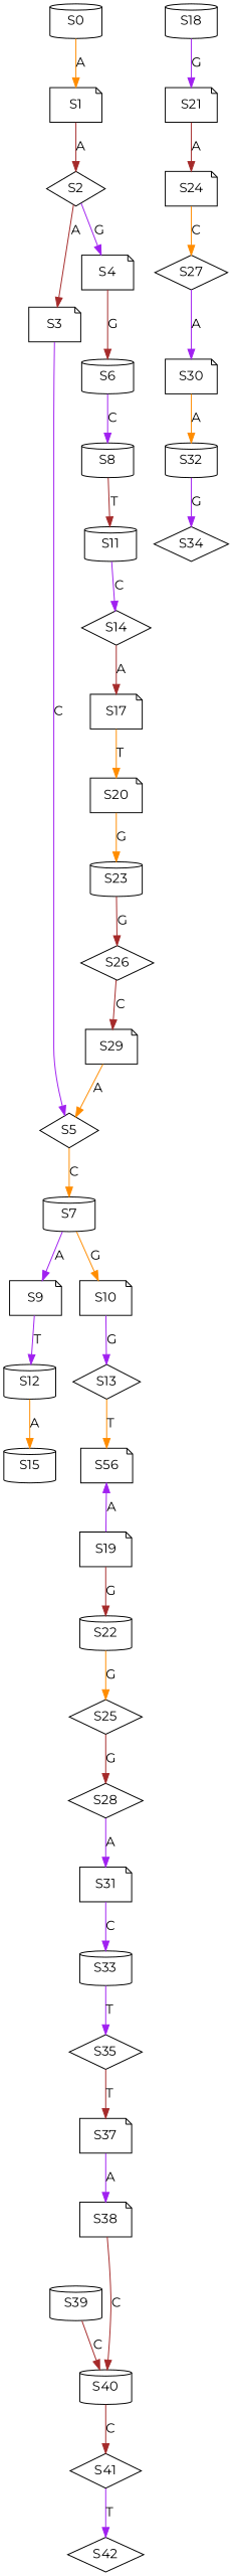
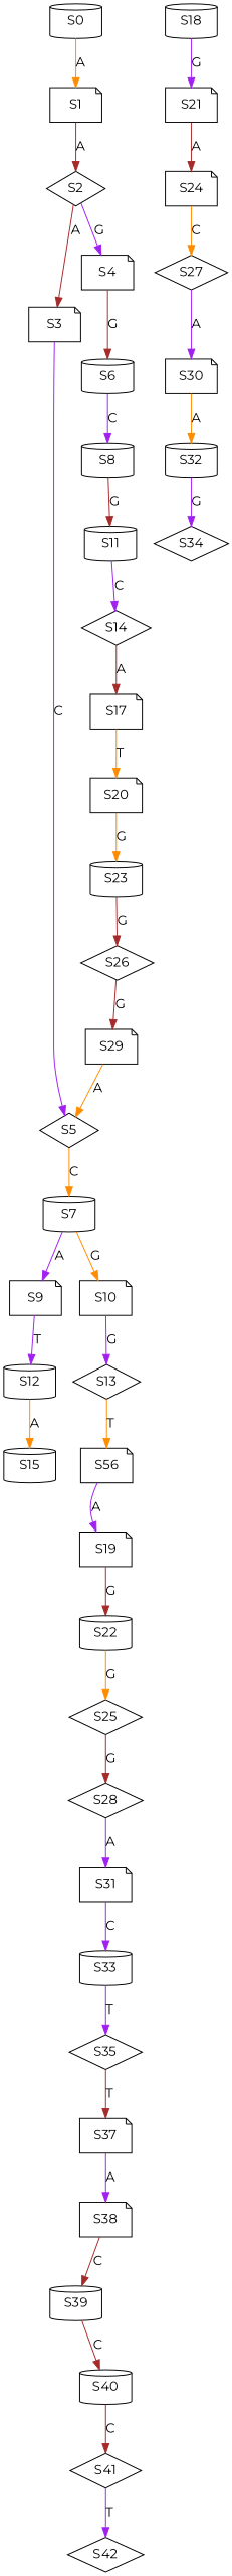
  strict digraph {
    fontname=Montserrat
    node [fontname=Montserrat shape=note]
    edge [color=purple fontname=Montserrat]
    S0 [shape=cylinder]
    S1
    S2 [shape=diamond]
    S3
    S4
    S5 [shape=diamond]
    S6 [shape=cylinder]
    S7 [shape=cylinder]
    S8 [shape=cylinder]
    S9
    S10
    S11 [shape=cylinder]
    S12 [shape=cylinder]
    S13 [shape=diamond]
    S14 [shape=diamond]
    S15 [shape=cylinder]
    n17 [label=S56]
    S17
    S19
    S20
    S18 [shape=cylinder]
    S21
    S22 [shape=cylinder]
    S23 [shape=cylinder]
    S24
    S25 [shape=diamond]
    S26 [shape=diamond]
    S27 [shape=diamond]
    S28 [shape=diamond]
    S29
    S30
    S31
    S32 [shape=cylinder]
    S33 [shape=cylinder]
    S34 [shape=diamond]
    S35 [shape=diamond]
    S37
    S38
    S39 [shape=cylinder]
    S40 [shape=cylinder]
    S41 [shape=diamond]
    S42 [shape=diamond]
    S0 -> S1 [color=darkorange label=A]
    S1 -> S2 [color=brown label=A]
    S2 -> S3 [color=brown label=A]
    S2 -> S4 [label=G]
    S3 -> S5 [label=C]
    S4 -> S6 [color=brown label=G]
    S5 -> S7 [color=darkorange label=C]
    S6 -> S8 [label=C]
    S7 -> S9 [label=A]
    S7 -> S10 [color=darkorange label=G]
-   S8 -> S11 [color=brown label=T]
+   S8 -> S11 [color=brown label=G]
    S9 -> S12 [label=T]
    S10 -> S13 [label=G]
    S11 -> S14 [label=C]
    S12 -> S15 [color=darkorange label=A]
    S13 -> n17 [color=darkorange label=T]
    S14 -> S17 [color=brown label=A]
-   S19 -> n17 [label=A]
+   n17 -> S19 [label=A]
    S17 -> S20 [color=darkorange label=T]
    S19 -> S22 [color=brown label=G]
    S20 -> S23 [color=darkorange label=G]
    S18 -> S21 [label=G]
    S21 -> S24 [color=brown label=A]
    S22 -> S25 [color=darkorange label=G]
    S23 -> S26 [color=brown label=G]
    S24 -> S27 [color=darkorange label=C]
    S25 -> S28 [color=brown label=G]
-   S26 -> S29 [color=brown label=C]
+   S26 -> S29 [color=brown label=G]
    S27 -> S30 [label=A]
    S28 -> S31 [label=A]
    S29 -> S5 [color=darkorange label=A]
    S30 -> S32 [color=darkorange label=A]
    S31 -> S33 [label=C]
    S32 -> S34 [label=G]
    S33 -> S35 [label=T]
    S35 -> S37 [color=brown label=T]
    S37 -> S38 [label=A]
-   S38 -> S40 [color=brown label=C]
+   S38 -> S39 [color=brown label=C]
    S39 -> S40 [color=brown label=C]
    S40 -> S41 [color=brown label=C]
    S41 -> S42 [label=T]
  }
